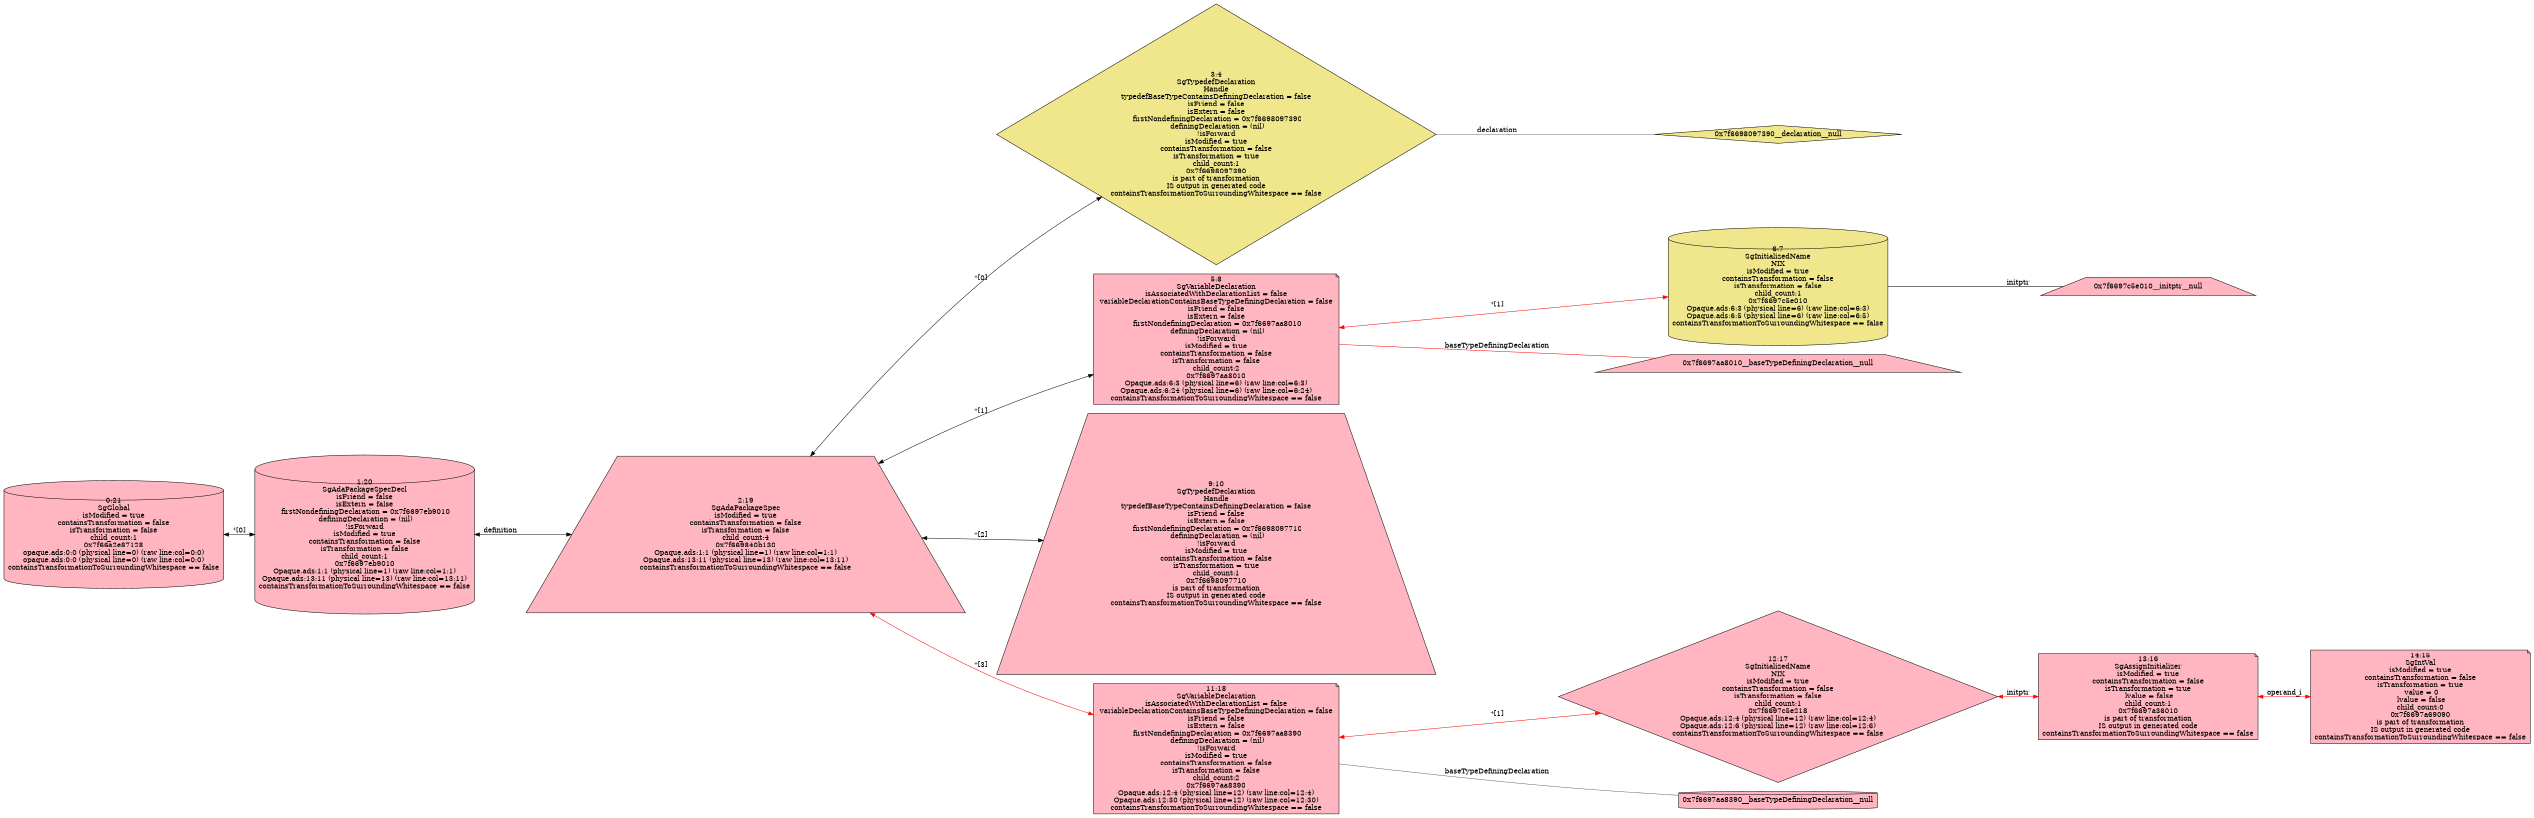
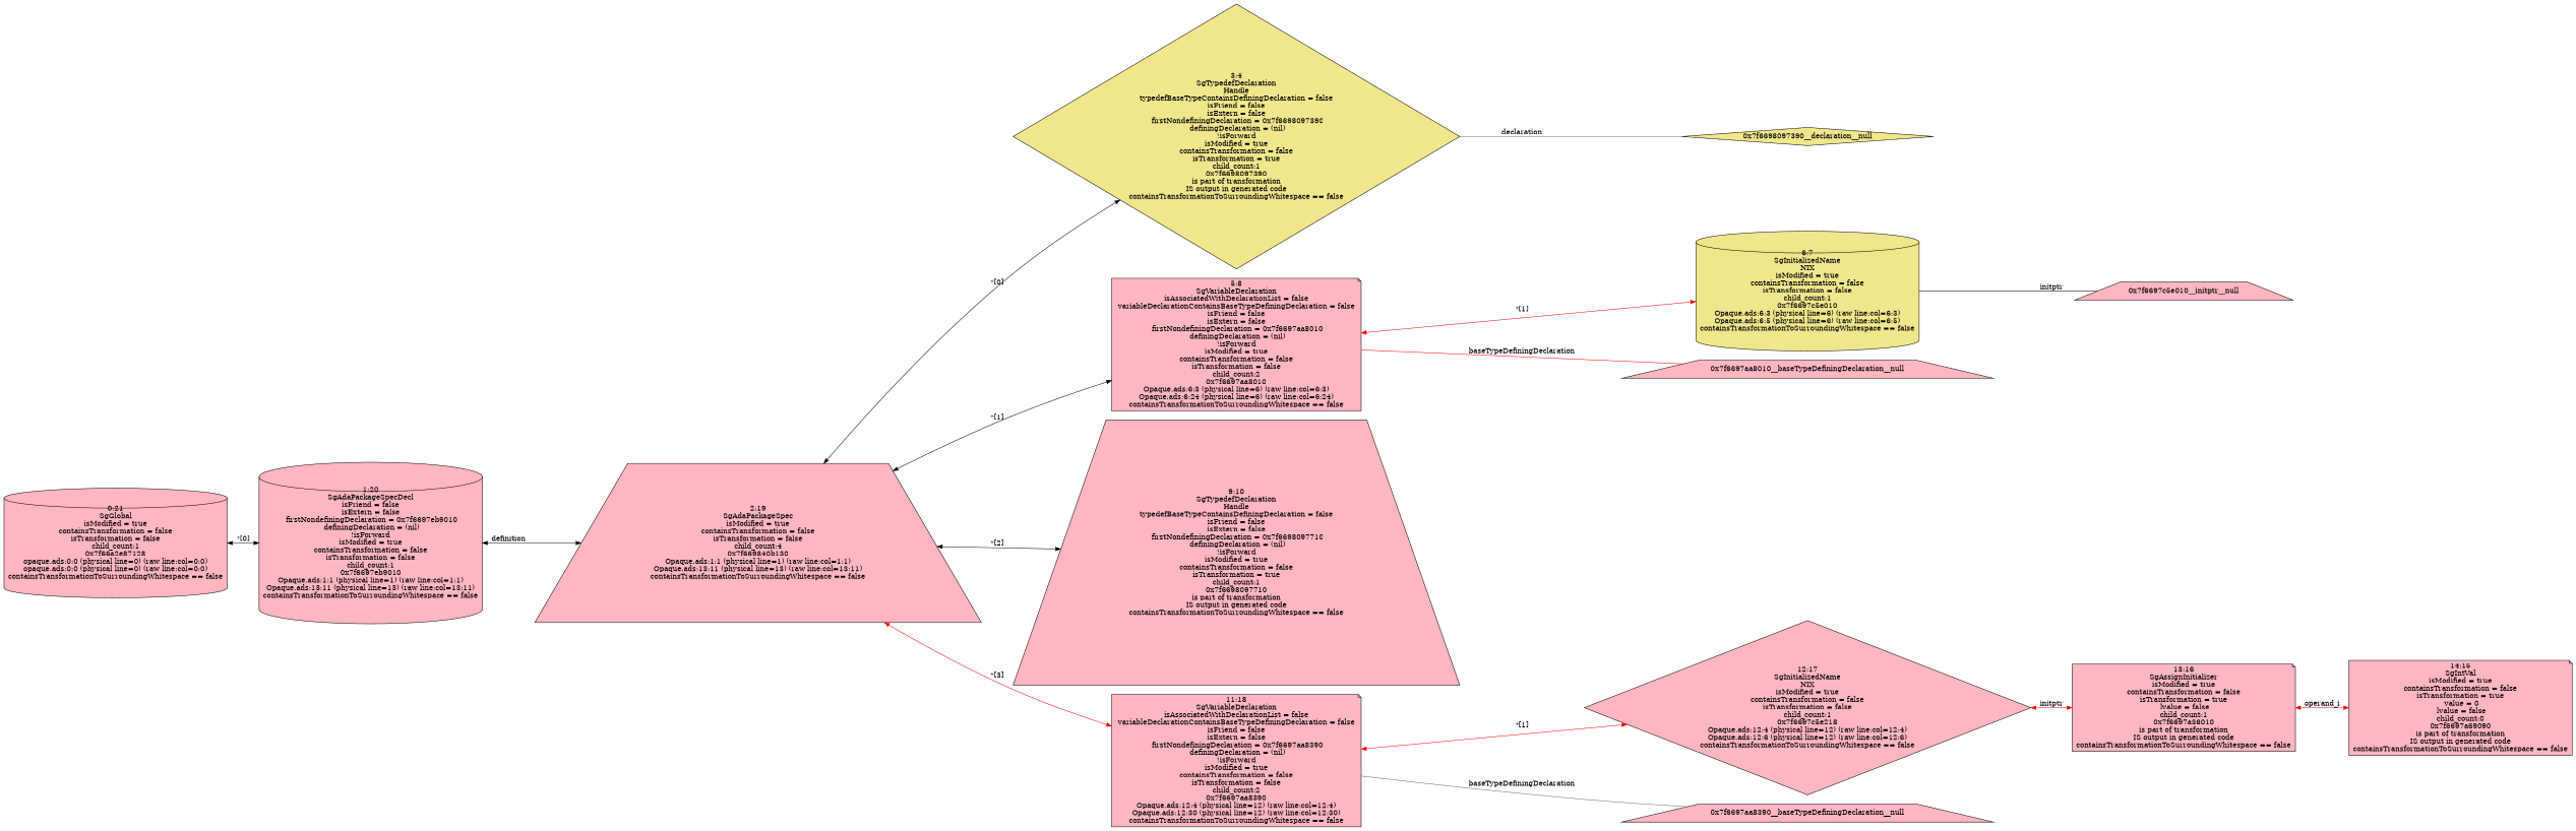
  digraph {
    rankdir=LR
    node [fillcolor=lightpink shape=trapezium style=filled]
    edge [color=black dir=both]
    n1 [fillcolor=khaki label="3:4\nSgTypedefDeclaration\nHandle\n typedefBaseTypeContainsDefiningDeclaration = false \n isFriend = false \n isExtern = false \n firstNondefiningDeclaration = 0x7f6698097390\n definingDeclaration = (nil)\n!isForward\nisModified = true\ncontainsTransformation = false\nisTransformation = true\nchild_count:1\n0x7f6698097390\nis part of transformation\nIS output in generated code\ncontainsTransformationToSurroundingWhitespace == false\n" shape=diamond]
    "0x7f6698097390__declaration__null" [fillcolor=khaki shape=diamond]
    n3 [fillcolor=khaki label="6:7\nSgInitializedName\nNIX\nisModified = true\ncontainsTransformation = false\nisTransformation = false\nchild_count:1\n0x7f6697c5e010\nOpaque.ads:6:3 (physical line=6) (raw line:col=6:3)\nOpaque.ads:6:5 (physical line=6) (raw line:col=6:5)\ncontainsTransformationToSurroundingWhitespace == false\n" shape=cylinder]
    "0x7f6697c5e010__initptr__null"
    n5 [label="5:8\nSgVariableDeclaration\n isAssociatedWithDeclarationList = false \n variableDeclarationContainsBaseTypeDefiningDeclaration = false \n isFriend = false \n isExtern = false \n firstNondefiningDeclaration = 0x7f6697aa8010\n definingDeclaration = (nil)\n!isForward\nisModified = true\ncontainsTransformation = false\nisTransformation = false\nchild_count:2\n0x7f6697aa8010\nOpaque.ads:6:3 (physical line=6) (raw line:col=6:3)\nOpaque.ads:6:24 (physical line=6) (raw line:col=6:24)\ncontainsTransformationToSurroundingWhitespace == false\n" shape=note]
    "0x7f6697aa8010__baseTypeDefiningDeclaration__null"
    n7 [label="9:10\nSgTypedefDeclaration\nHandle\n typedefBaseTypeContainsDefiningDeclaration = false \n isFriend = false \n isExtern = false \n firstNondefiningDeclaration = 0x7f6698097710\n definingDeclaration = (nil)\n!isForward\nisModified = true\ncontainsTransformation = false\nisTransformation = true\nchild_count:1\n0x7f6698097710\nis part of transformation\nIS output in generated code\ncontainsTransformationToSurroundingWhitespace == false\n"]
    n8 [label="14:15\nSgIntVal\nisModified = true\ncontainsTransformation = false\nisTransformation = true\n value = 0\n lvalue = false\nchild_count:0\n0x7f6697a69090\nis part of transformation\nIS output in generated code\ncontainsTransformationToSurroundingWhitespace == false\n" shape=note]
    n9 [label="13:16\nSgAssignInitializer\nisModified = true\ncontainsTransformation = false\nisTransformation = true\n lvalue = false\nchild_count:1\n0x7f6697a36010\nis part of transformation\nIS output in generated code\ncontainsTransformationToSurroundingWhitespace == false\n" shape=note]
    n10 [label="12:17\nSgInitializedName\nNIX\nisModified = true\ncontainsTransformation = false\nisTransformation = false\nchild_count:1\n0x7f6697c5e218\nOpaque.ads:12:4 (physical line=12) (raw line:col=12:4)\nOpaque.ads:12:6 (physical line=12) (raw line:col=12:6)\ncontainsTransformationToSurroundingWhitespace == false\n" shape=diamond]
    n11 [label="11:18\nSgVariableDeclaration\n isAssociatedWithDeclarationList = false \n variableDeclarationContainsBaseTypeDefiningDeclaration = false \n isFriend = false \n isExtern = false \n firstNondefiningDeclaration = 0x7f6697aa8390\n definingDeclaration = (nil)\n!isForward\nisModified = true\ncontainsTransformation = false\nisTransformation = false\nchild_count:2\n0x7f6697aa8390\nOpaque.ads:12:4 (physical line=12) (raw line:col=12:4)\nOpaque.ads:12:30 (physical line=12) (raw line:col=12:30)\ncontainsTransformationToSurroundingWhitespace == false\n" shape=note]
-   "0x7f6697aa8390__baseTypeDefiningDeclaration__null" [shape=cylinder]
+   "0x7f6697aa8390__baseTypeDefiningDeclaration__null"
    n13 [label="2:19\nSgAdaPackageSpec\nisModified = true\ncontainsTransformation = false\nisTransformation = false\nchild_count:4\n0x7f669840b130\nOpaque.ads:1:1 (physical line=1) (raw line:col=1:1)\nOpaque.ads:13:11 (physical line=13) (raw line:col=13:11)\ncontainsTransformationToSurroundingWhitespace == false\n"]
    n14 [label="1:20\nSgAdaPackageSpecDecl\n isFriend = false \n isExtern = false \n firstNondefiningDeclaration = 0x7f6697eb9010\n definingDeclaration = (nil)\n!isForward\nisModified = true\ncontainsTransformation = false\nisTransformation = false\nchild_count:1\n0x7f6697eb9010\nOpaque.ads:1:1 (physical line=1) (raw line:col=1:1)\nOpaque.ads:13:11 (physical line=13) (raw line:col=13:11)\ncontainsTransformationToSurroundingWhitespace == false\n" shape=cylinder]
    n15 [label="0:21\nSgGlobal\nisModified = true\ncontainsTransformation = false\nisTransformation = false\nchild_count:1\n0x7f66a2e87128\nopaque.ads:0:0 (physical line=0) (raw line:col=0:0)\nopaque.ads:0:0 (physical line=0) (raw line:col=0:0)\ncontainsTransformationToSurroundingWhitespace == false\n" shape=cylinder]
    n1 -> "0x7f6698097390__declaration__null" [color=gray40 dir=none label=declaration]
    n3 -> "0x7f6697c5e010__initptr__null" [dir=none label=initptr]
    n5 -> n3 [color=red label="*[1]"]
    n5 -> "0x7f6697aa8010__baseTypeDefiningDeclaration__null" [color=red dir=none label=baseTypeDefiningDeclaration]
    n9 -> n8 [color=red label=operand_i]
    n10 -> n9 [color=red label=initptr]
    n11 -> n10 [color=red label="*[1]"]
    n11 -> "0x7f6697aa8390__baseTypeDefiningDeclaration__null" [color=gray40 dir=none label=baseTypeDefiningDeclaration]
    n13 -> n1 [label="*[0]"]
    n13 -> n5 [label="*[1]"]
    n13 -> n7 [label="*[2]"]
    n13 -> n11 [color=red label="*[3]"]
    n14 -> n13 [label=definition]
    n15 -> n14 [label="*[0]"]
  }
